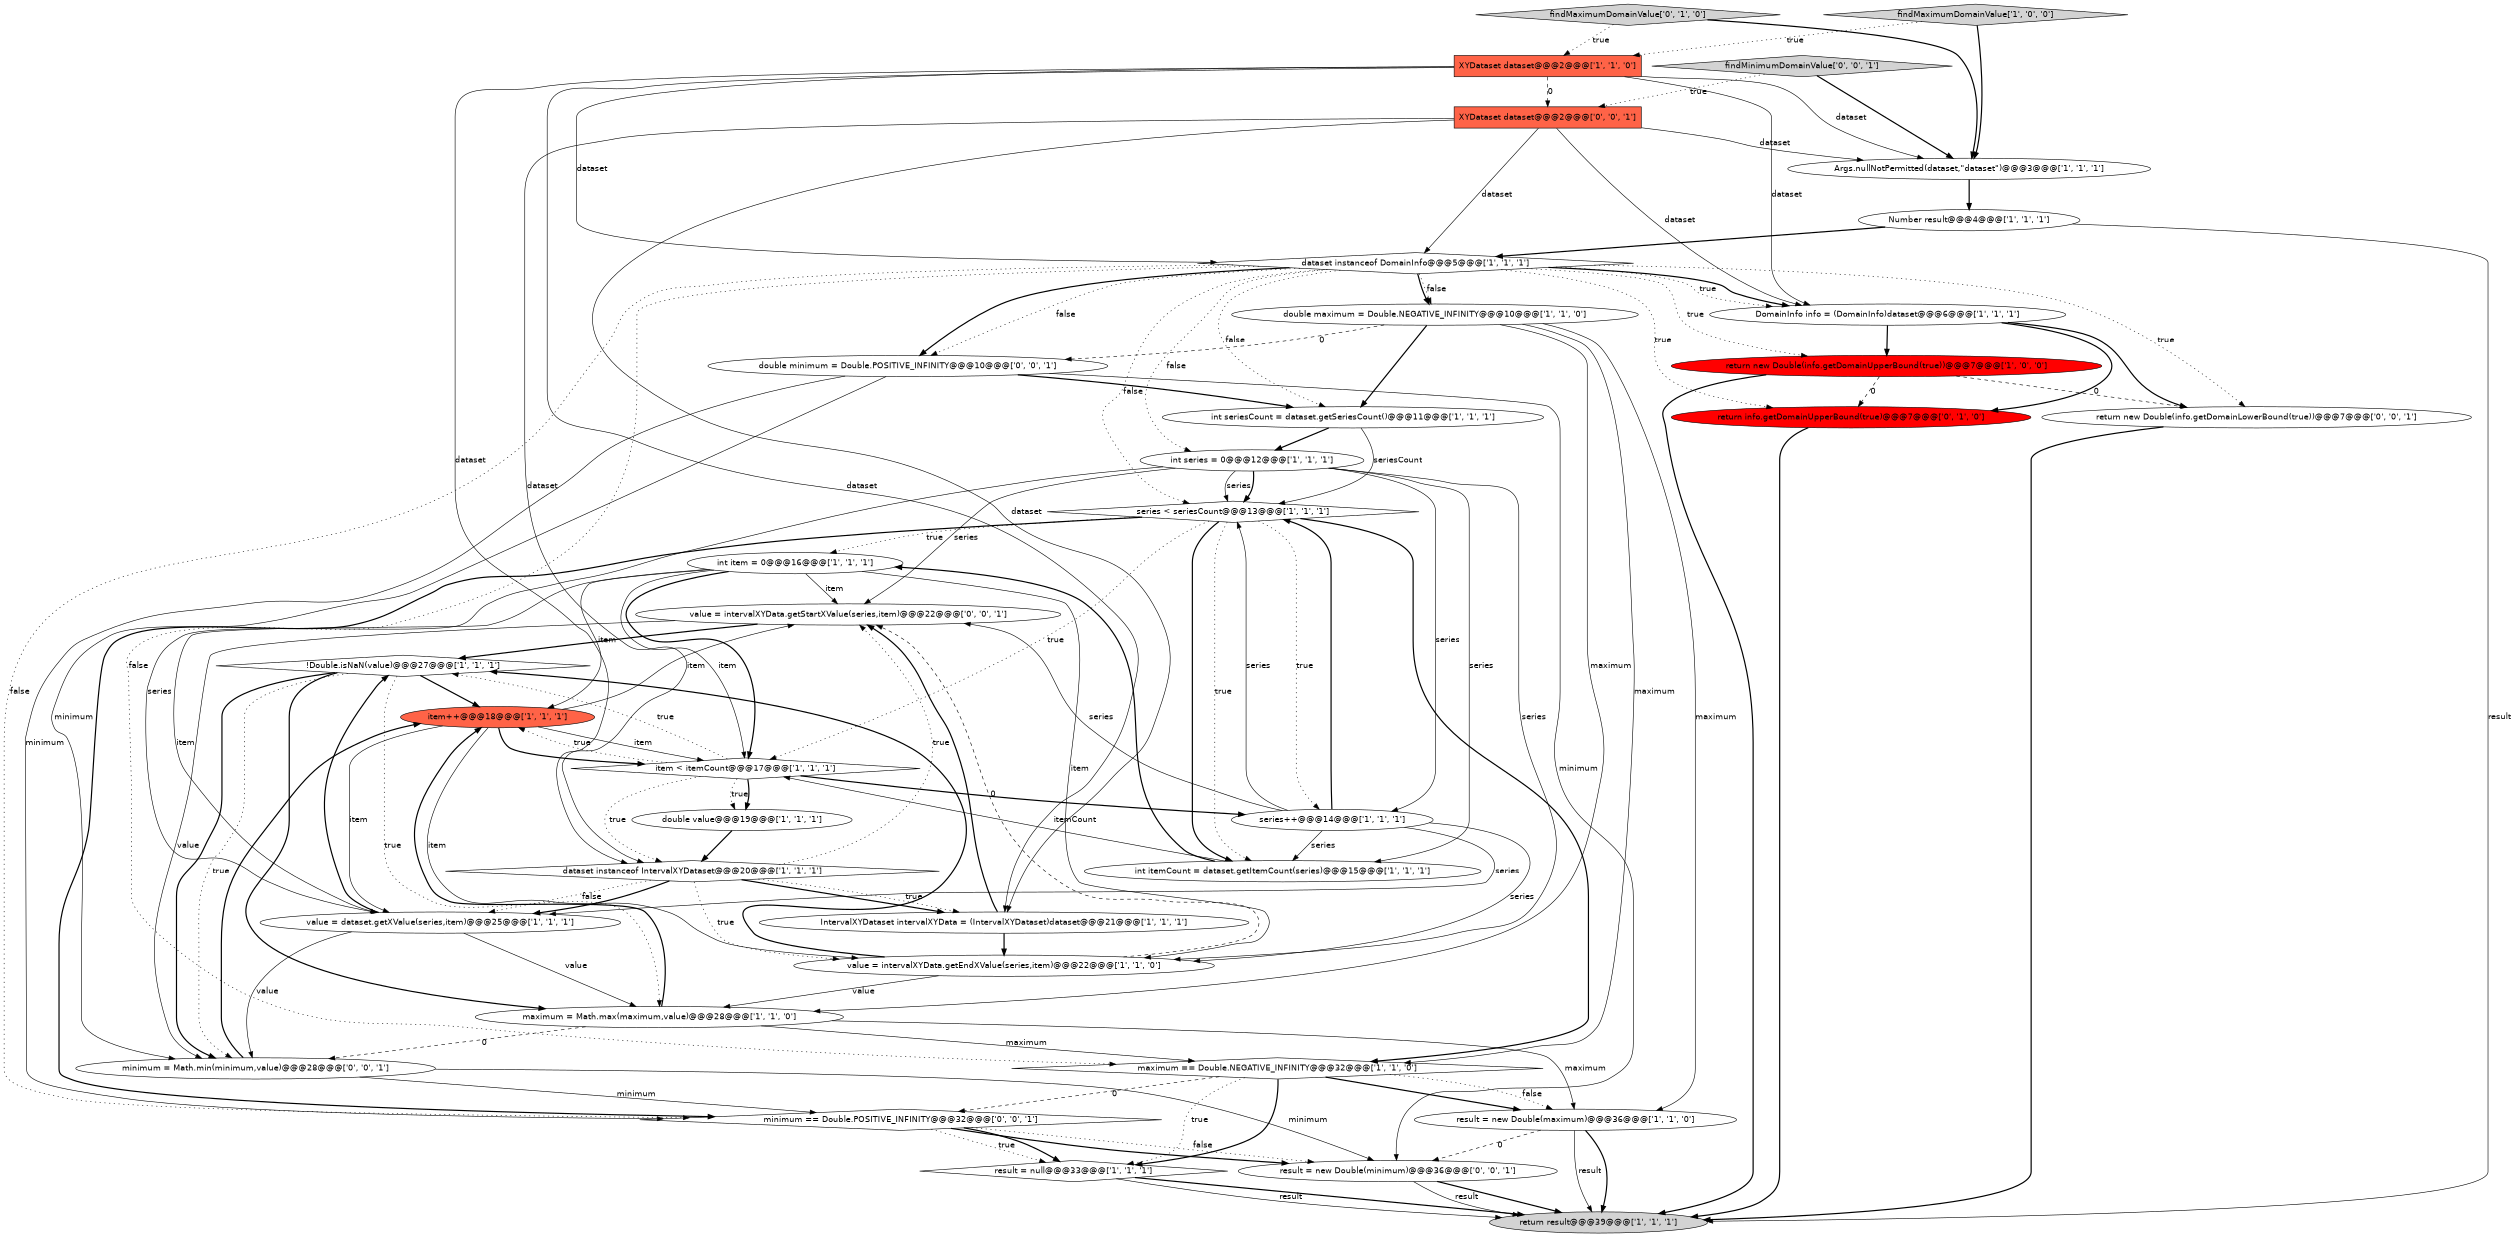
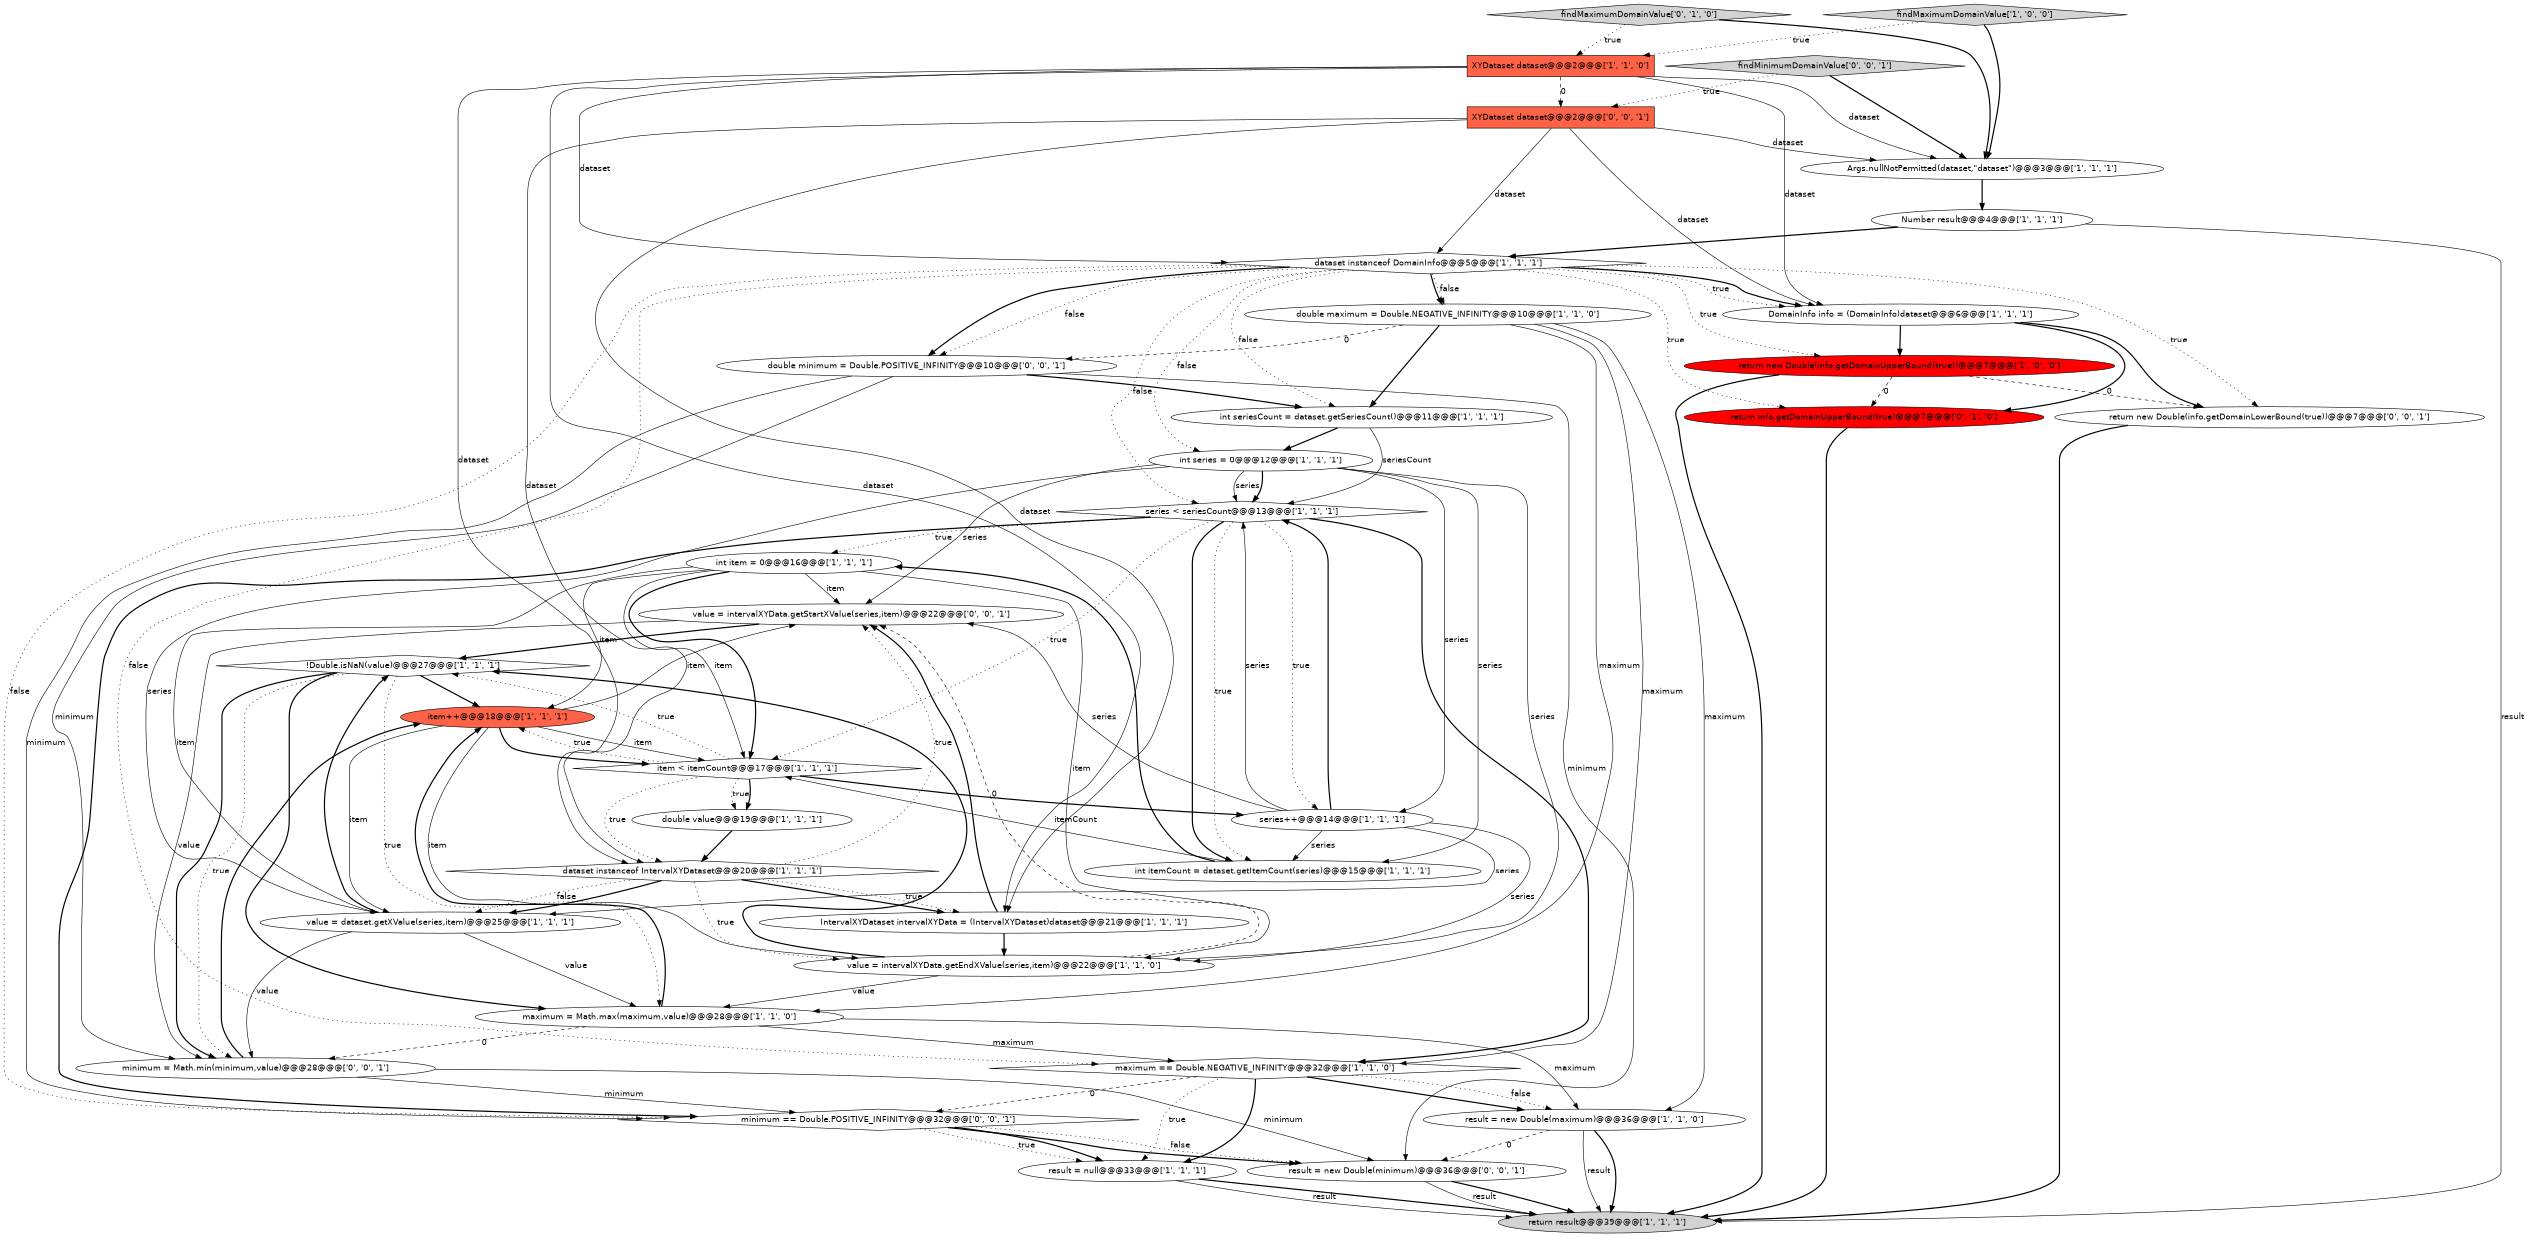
  digraph {
    fontname="DejaVu Sans"
    node [fillcolor=white fontname="DejaVu Sans" shape=ellipse style=filled]
    edge [fontname="DejaVu Sans" style=solid]
    n1 [fillcolor=lightgray label="return result@@@39@@@['1', '1', '1']"]
    n2 [fillcolor=tomato label="XYDataset dataset@@@2@@@['1', '1', '0']" shape=box]
    n3 [fillcolor=tomato label="XYDataset dataset@@@2@@@['0', '0', '1']" shape=box]
    n4 [label="dataset instanceof DomainInfo@@@5@@@['1', '1', '1']" shape=diamond]
    n5 [label="dataset instanceof IntervalXYDataset@@@20@@@['1', '1', '1']" shape=diamond]
    n6 [label="DomainInfo info = (DomainInfo)dataset@@@6@@@['1', '1', '1']"]
    n7 [label="Args.nullNotPermitted(dataset,\"dataset\")@@@3@@@['1', '1', '1']"]
    n8 [label="IntervalXYDataset intervalXYData = (IntervalXYDataset)dataset@@@21@@@['1', '1', '1']"]
    n9 [fillcolor=red label="return info.getDomainUpperBound(true)@@@7@@@['0', '1', '0']"]
    n10 [label="double maximum = Double.NEGATIVE_INFINITY@@@10@@@['1', '1', '0']"]
    n11 [label="int series = 0@@@12@@@['1', '1', '1']"]
    n12 [label="double minimum = Double.POSITIVE_INFINITY@@@10@@@['0', '0', '1']"]
    n13 [label="return new Double(info.getDomainLowerBound(true))@@@7@@@['0', '0', '1']"]
    n14 [fillcolor=red label="return new Double(info.getDomainUpperBound(true))@@@7@@@['1', '0', '0']"]
    n15 [label="maximum == Double.NEGATIVE_INFINITY@@@32@@@['1', '1', '0']" shape=diamond]
    n16 [label="minimum == Double.POSITIVE_INFINITY@@@32@@@['0', '0', '1']" shape=diamond]
    n17 [label="series < seriesCount@@@13@@@['1', '1', '1']" shape=diamond]
    n18 [label="int seriesCount = dataset.getSeriesCount()@@@11@@@['1', '1', '1']"]
    n19 [label="value = intervalXYData.getStartXValue(series,item)@@@22@@@['0', '0', '1']"]
    n20 [label="value = intervalXYData.getEndXValue(series,item)@@@22@@@['1', '1', '0']"]
    n21 [label="value = dataset.getXValue(series,item)@@@25@@@['1', '1', '1']"]
    n22 [label="Number result@@@4@@@['1', '1', '1']"]
    n23 [label="result = new Double(maximum)@@@36@@@['1', '1', '0']"]
    n24 [label="result = new Double(minimum)@@@36@@@['0', '0', '1']"]
    n25 [label="int item = 0@@@16@@@['1', '1', '1']"]
    n26 [fillcolor=tomato label="item++@@@18@@@['1', '1', '1']"]
    n27 [label="item < itemCount@@@17@@@['1', '1', '1']" shape=diamond]
    n28 [label="!Double.isNaN(value)@@@27@@@['1', '1', '1']" shape=diamond]
    n29 [label="series++@@@14@@@['1', '1', '1']"]
    n30 [label="double value@@@19@@@['1', '1', '1']"]
    n31 [label="minimum = Math.min(minimum,value)@@@28@@@['0', '0', '1']"]
    n32 [label="maximum = Math.max(maximum,value)@@@28@@@['1', '1', '0']"]
    n33 [label="int itemCount = dataset.getItemCount(series)@@@15@@@['1', '1', '1']"]
-   n34 [label="result = null@@@33@@@['1', '1', '1']" shape=diamond]
+   n34 [label="result = null@@@33@@@['1', '1', '1']"]
    n35 [fillcolor=lightgray label="findMaximumDomainValue['0', '1', '0']" shape=diamond]
    n36 [fillcolor=lightgray label="findMinimumDomainValue['0', '0', '1']" shape=diamond]
    n37 [fillcolor=lightgray label="findMaximumDomainValue['1', '0', '0']" shape=diamond]
    n2 -> n3 [label=0 style=dashed]
    n2 -> n4 [label=dataset]
    n2 -> n5 [label=dataset]
    n2 -> n6 [label=dataset]
    n2 -> n7 [label=dataset]
    n2 -> n8 [label=dataset]
    n3 -> n4 [label=dataset]
    n3 -> n5 [label=dataset]
    n3 -> n6 [label=dataset]
    n3 -> n7 [label=dataset]
    n3 -> n8 [label=dataset]
    n4 -> n6 [style=bold]
    n4 -> n6 [label=true style=dotted]
    n4 -> n9 [label=true style=dotted]
    n4 -> n10 [style=bold]
    n4 -> n10 [label=false style=dotted]
    n4 -> n11 [label=false style=dotted]
    n4 -> n12 [label=false style=dotted]
    n4 -> n12 [style=bold]
    n4 -> n13 [label=true style=dotted]
    n4 -> n14 [label=true style=dotted]
    n4 -> n15 [label=false style=dotted]
    n4 -> n16 [label=false style=dotted]
    n4 -> n17 [label=false style=dotted]
    n4 -> n18 [label=false style=dotted]
    n5 -> n8 [style=bold]
    n5 -> n8 [label=true style=dotted]
    n5 -> n19 [label=true style=dotted]
    n5 -> n20 [label=true style=dotted]
    n5 -> n21 [label=false style=dotted]
    n5 -> n21 [style=bold]
    n6 -> n9 [style=bold]
    n6 -> n13 [style=bold]
    n6 -> n14 [style=bold]
    n7 -> n22 [style=bold]
    n8 -> n19 [style=bold]
    n8 -> n20 [style=bold]
    n9 -> n1 [style=bold]
    n10 -> n12 [label=0 style=dashed]
    n10 -> n15 [label=maximum]
    n10 -> n18 [style=bold]
    n10 -> n23 [label=maximum]
    n10 -> n32 [label=maximum]
    n11 -> n17 [label=series]
    n11 -> n17 [style=bold]
    n11 -> n19 [label=series]
    n11 -> n20 [label=series]
    n11 -> n21 [label=series]
    n11 -> n29 [label=series]
    n11 -> n33 [label=series]
    n12 -> n16 [label=minimum]
    n12 -> n18 [style=bold]
    n12 -> n24 [label=minimum]
    n12 -> n31 [label=minimum]
    n13 -> n1 [style=bold]
    n14 -> n1 [style=bold]
    n14 -> n9 [label=0 style=dashed]
    n14 -> n13 [label=0 style=dashed]
    n15 -> n16 [label=0 style=dashed]
    n15 -> n23 [label=false style=dotted]
    n15 -> n23 [style=bold]
    n15 -> n34 [label=true style=dotted]
    n15 -> n34 [style=bold]
    n16 -> n24 [label=false style=dotted]
    n16 -> n24 [style=bold]
    n16 -> n34 [label=true style=dotted]
    n16 -> n34 [style=bold]
    n17 -> n15 [style=bold]
    n17 -> n16 [style=bold]
    n17 -> n25 [label=true style=dotted]
    n17 -> n27 [label=true style=dotted]
    n17 -> n29 [label=true style=dotted]
    n17 -> n33 [label=true style=dotted]
    n17 -> n33 [style=bold]
    n18 -> n11 [style=bold]
    n18 -> n17 [label=seriesCount]
    n19 -> n28 [style=bold]
    n19 -> n31 [label=value]
    n20 -> n19 [label=0 style=dashed]
    n20 -> n28 [style=bold]
    n20 -> n32 [label=value]
    n21 -> n28 [style=bold]
    n21 -> n31 [label=value]
    n21 -> n32 [label=value]
    n22 -> n1 [label=result]
    n22 -> n4 [style=bold]
    n23 -> n1 [style=bold]
    n23 -> n1 [label=result]
    n23 -> n24 [label=0 style=dashed]
    n24 -> n1 [style=bold]
    n24 -> n1 [label=result]
    n25 -> n19 [label=item]
    n25 -> n20 [label=item]
    n25 -> n21 [label=item]
    n25 -> n26 [label=item]
    n25 -> n27 [style=bold]
    n25 -> n27 [label=item]
    n26 -> n19 [label=item]
    n26 -> n20 [label=item]
    n26 -> n21 [label=item]
    n26 -> n27 [label=item]
    n26 -> n27 [style=bold]
    n27 -> n5 [label=true style=dotted]
    n27 -> n26 [label=true style=dotted]
    n27 -> n28 [label=true style=dotted]
    n27 -> n29 [style=bold]
    n27 -> n30 [label=true style=dotted]
    n27 -> n30 [style=bold]
    n28 -> n26 [style=bold]
    n28 -> n31 [label=true style=dotted]
    n28 -> n31 [style=bold]
    n28 -> n32 [style=bold]
    n28 -> n32 [label=true style=dotted]
    n29 -> n17 [style=bold]
    n29 -> n17 [label=series]
    n29 -> n19 [label=series]
    n29 -> n20 [label=series]
    n29 -> n21 [label=series]
    n29 -> n33 [label=series]
    n30 -> n5 [style=bold]
    n31 -> n16 [label=minimum]
    n31 -> n24 [label=minimum]
    n31 -> n26 [style=bold]
    n32 -> n15 [label=maximum]
    n32 -> n23 [label=maximum]
    n32 -> n26 [style=bold]
    n32 -> n31 [label=0 style=dashed]
    n33 -> n25 [style=bold]
    n33 -> n27 [label=itemCount]
    n34 -> n1 [style=bold]
    n34 -> n1 [label=result]
    n35 -> n2 [label=true style=dotted]
    n35 -> n7 [style=bold]
    n36 -> n3 [label=true style=dotted]
    n36 -> n7 [style=bold]
    n37 -> n2 [label=true style=dotted]
    n37 -> n7 [style=bold]
  }
